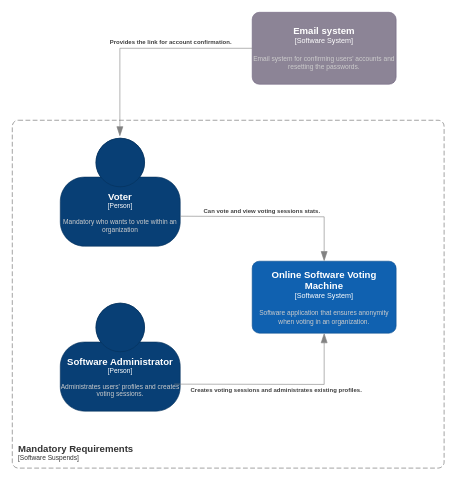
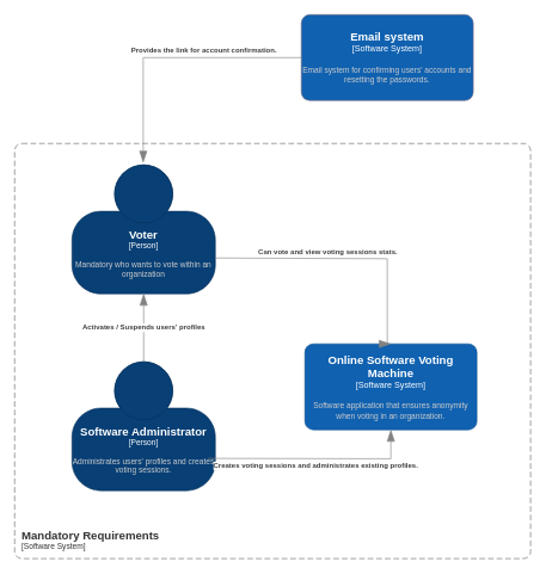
  <mxCell id="0" />
  <mxCell id="1" parent="0" />
  <mxCell id="2" value="&lt;font style=&quot;font-size: 16px&quot;&gt;&lt;b&gt;Voter&lt;/b&gt;&lt;/font&gt;&lt;div&gt;[Person]&lt;/div&gt;&lt;br&gt;&lt;div&gt;&lt;font style=&quot;font-size: 11px&quot;&gt;&lt;font color=&quot;#cccccc&quot;&gt;Mandatory who wants to vote within an organization&lt;/font&gt;&lt;/div&gt;" style="html=1;fontSize=11;dashed=0;whiteSpace=wrap;fillColor=#083F75;strokeColor=#06315C;fontColor=#ffffff;shape=mxgraph.c4.person2;align=center;metaEdit=1;points=[[0.5,0,0],[1,0.5,0],[1,0.75,0],[0.75,1,0],[0.5,1,0],[0.25,1,0],[0,0.75,0],[0,0.5,0]];resizable=0;" parent="1" vertex="1"><mxGeometry x="100" y="230" width="200" height="180" as="geometry" /></mxCell>
- <mxCell id="3" value="&lt;font style=&quot;font-size: 16px&quot;&gt;&lt;b&gt;Online Software Voting Machine&lt;/b&gt;&lt;/font&gt;&lt;div&gt;[Software System]&lt;/div&gt;&lt;br&gt;&lt;div&gt;&lt;font style=&quot;font-size: 11px&quot;&gt;&lt;font color=&quot;#cccccc&quot;&gt;Software application that ensures anonymity when voting in an organization.&lt;/font&gt;&lt;/div&gt;" style="rounded=1;whiteSpace=wrap;html=1;labelBackgroundColor=none;fillColor=#1061B0;fontColor=#ffffff;align=center;arcSize=10;strokeColor=#0D5091;metaEdit=1;resizable=0;points=[[0.25,0,0],[0.5,0,0],[0.75,0,0],[1,0.25,0],[1,0.5,0],[1,0.75,0],[0.75,1,0],[0.5,1,0],[0.25,1,0],[0,0.75,0],[0,0.5,0],[0,0.25,0]];" parent="1" vertex="1"><mxGeometry x="420" y="435" width="240" height="120" as="geometry" /></mxCell>
+ <mxCell id="3" value="&lt;font style=&quot;font-size: 16px&quot;&gt;&lt;b&gt;Online Software Voting Machine&lt;/b&gt;&lt;/font&gt;&lt;div&gt;[Software System]&lt;/div&gt;&lt;br&gt;&lt;div&gt;&lt;font style=&quot;font-size: 11px&quot;&gt;&lt;font color=&quot;#cccccc&quot;&gt;Software application that ensures anonymity when voting in an organization.&lt;/font&gt;&lt;/div&gt;" style="rounded=1;whiteSpace=wrap;html=1;labelBackgroundColor=none;fillColor=#1061B0;fontColor=#ffffff;align=center;arcSize=10;strokeColor=#0D5091;metaEdit=1;resizable=0;points=[[0.25,0,0],[0.5,0,0],[0.75,0,0],[1,0.25,0],[1,0.5,0],[1,0.75,0],[0.75,1,0],[0.5,1,0],[0.25,1,0],[0,0.75,0],[0,0.5,0],[0,0.25,0]];" parent="1" vertex="1"><mxGeometry x="425" y="480" width="240" height="120" as="geometry" /></mxCell>
  <mxCell id="4" value="&lt;font style=&quot;font-size: 16px&quot;&gt;&lt;b&gt;Software Administrator&lt;/b&gt;&lt;/font&gt;&lt;div&gt;[Person]&lt;/div&gt;&lt;br&gt;&lt;div&gt;&lt;font style=&quot;font-size: 11px&quot;&gt;&lt;font color=&quot;#cccccc&quot;&gt;Administrates users' profiles and creates voting sessions. &lt;/font&gt;&lt;/div&gt;" style="html=1;fontSize=11;dashed=0;whiteSpace=wrap;fillColor=#083F75;strokeColor=#06315C;fontColor=#ffffff;shape=mxgraph.c4.person2;align=center;metaEdit=1;points=[[0.5,0,0],[1,0.5,0],[1,0.75,0],[0.75,1,0],[0.5,1,0],[0.25,1,0],[0,0.75,0],[0,0.5,0]];resizable=0;" parent="1" vertex="1"><mxGeometry x="100" y="505" width="200" height="180" as="geometry" /></mxCell>
  <mxCell id="5" value="&lt;div style=&quot;text-align: left&quot;&gt;&lt;div style=&quot;text-align: center&quot;&gt;&lt;b&gt;Can vote and view voting sessions stats.&lt;/b&gt;&lt;/div&gt;" style="endArrow=blockThin;html=1;fontSize=10;fontColor=#404040;strokeWidth=1;endFill=1;strokeColor=#828282;elbow=vertical;metaEdit=1;endSize=14;startSize=14;jumpStyle=arc;jumpSize=16;rounded=0;edgeStyle=orthogonalEdgeStyle;entryX=0.5;entryY=0;entryDx=0;entryDy=0;entryPerimeter=0;" parent="1" target="3" edge="1"><mxGeometry x="-0.132" y="10" width="240" relative="1" as="geometry"><mxPoint x="300" y="360" as="sourcePoint" /><mxPoint x="530" y="360" as="targetPoint" /><Array as="points"><mxPoint x="540" y="361" /></Array><mxPoint as="offset" /></mxGeometry></mxCell>
  <mxCell id="6" value="&lt;div style=&quot;text-align: left&quot;&gt;&lt;div style=&quot;text-align: center&quot;&gt;&lt;b&gt;Creates voting sessions and administrates existing profiles.&lt;/b&gt;&lt;/div&gt;" style="endArrow=blockThin;html=1;fontSize=10;fontColor=#404040;strokeWidth=1;endFill=1;strokeColor=#828282;elbow=vertical;metaEdit=1;endSize=14;startSize=14;jumpStyle=arc;jumpSize=16;rounded=0;edgeStyle=orthogonalEdgeStyle;entryX=0.5;entryY=1;entryDx=0;entryDy=0;entryPerimeter=0;" parent="1" target="3" edge="1"><mxGeometry x="0.014" y="-10" width="240" relative="1" as="geometry"><mxPoint x="290" y="640" as="sourcePoint" /><mxPoint x="540" y="530" as="targetPoint" /><mxPoint as="offset" /></mxGeometry></mxCell>
- <mxCell id="8" value="&lt;font style=&quot;font-size: 16px&quot;&gt;&lt;b&gt;Email system&lt;/b&gt;&lt;/font&gt;&lt;div&gt;[Software System]&lt;/div&gt;&lt;br&gt;&lt;div&gt;&lt;font style=&quot;font-size: 11px&quot;&gt;&lt;font color=&quot;#cccccc&quot;&gt;Email system for confirming users' accounts and resetting the passwords.&lt;/font&gt;&lt;/div&gt;" style="rounded=1;whiteSpace=wrap;html=1;labelBackgroundColor=none;fillColor=#8C8496;fontColor=#ffffff;align=center;arcSize=10;strokeColor=#736782;metaEdit=1;resizable=0;points=[[0.25,0,0],[0.5,0,0],[0.75,0,0],[1,0.25,0],[1,0.5,0],[1,0.75,0],[0.75,1,0],[0.5,1,0],[0.25,1,0],[0,0.75,0],[0,0.5,0],[0,0.25,0]];" parent="1" vertex="1"><mxGeometry x="420" y="20" width="240" height="120" as="geometry" /></mxCell>
+ <mxCell id="7" value="&lt;div style=&quot;text-align: left&quot;&gt;&lt;div style=&quot;text-align: center&quot;&gt;&lt;b&gt;Activates / Suspends users' profiles&lt;/b&gt;&lt;/div&gt;" style="endArrow=blockThin;html=1;fontSize=10;fontColor=#404040;strokeWidth=1;endFill=1;strokeColor=#828282;elbow=vertical;metaEdit=1;endSize=14;startSize=14;jumpStyle=arc;jumpSize=16;rounded=0;edgeStyle=orthogonalEdgeStyle;entryX=0.5;entryY=1;entryDx=0;entryDy=0;entryPerimeter=0;exitX=0.5;exitY=0;exitDx=0;exitDy=0;exitPerimeter=0;" parent="1" source="4" target="2" edge="1"><mxGeometry width="240" relative="1" as="geometry"><mxPoint x="200" y="410" as="sourcePoint" /><mxPoint x="200" y="490" as="targetPoint" /><Array as="points" /></mxGeometry></mxCell>
+ <mxCell id="8" value="&lt;font style=&quot;font-size: 16px&quot;&gt;&lt;b&gt;Email system&lt;/b&gt;&lt;/font&gt;&lt;div&gt;[Software System]&lt;/div&gt;&lt;br&gt;&lt;div&gt;&lt;font style=&quot;font-size: 11px&quot;&gt;&lt;font color=&quot;#cccccc&quot;&gt;Email system for confirming users' accounts and resetting the passwords.&lt;/font&gt;&lt;/div&gt;" style="rounded=1;whiteSpace=wrap;html=1;labelBackgroundColor=none;fillColor=#1061b0;fontColor=#ffffff;align=center;arcSize=10;strokeColor=#736782;metaEdit=1;resizable=0;points=[[0.25,0,0],[0.5,0,0],[0.75,0,0],[1,0.25,0],[1,0.5,0],[1,0.75,0],[0.75,1,0],[0.5,1,0],[0.25,1,0],[0,0.75,0],[0,0.5,0],[0,0.25,0]];" parent="1" vertex="1"><mxGeometry x="420" y="20" width="240" height="120" as="geometry" /></mxCell>
  <mxCell id="9" value="&lt;div style=&quot;text-align: left&quot;&gt;&lt;div style=&quot;text-align: center&quot;&gt;&lt;b&gt;Provides the link for account confirmation.&lt;/b&gt;&lt;/div&gt;" style="endArrow=blockThin;html=1;fontSize=10;fontColor=#404040;strokeWidth=1;endFill=1;strokeColor=#828282;elbow=vertical;metaEdit=1;endSize=14;startSize=14;jumpStyle=arc;jumpSize=16;rounded=0;edgeStyle=orthogonalEdgeStyle;entryX=0.497;entryY=-0.018;entryDx=0;entryDy=0;entryPerimeter=0;exitX=0;exitY=0.5;exitDx=0;exitDy=0;exitPerimeter=0;" parent="1" source="8" target="2" edge="1"><mxGeometry x="-0.26" y="-10" width="240" relative="1" as="geometry"><mxPoint x="280" y="150" as="sourcePoint" /><mxPoint x="400" y="180" as="targetPoint" /><Array as="points"><mxPoint x="199" y="80" /></Array><mxPoint as="offset" /></mxGeometry></mxCell>
- <mxCell id="10" value="&lt;font style=&quot;font-size: 16px&quot;&gt;&lt;b&gt;&lt;div style=&quot;text-align: left&quot;&gt;Mandatory Requirements&lt;/div&gt;&lt;/b&gt;&lt;/font&gt;&lt;div style=&quot;text-align: left&quot;&gt;[Software Suspends]&lt;/div&gt;" style="rounded=1;fontSize=11;whiteSpace=wrap;html=1;dashed=1;arcSize=20;fillColor=none;strokeColor=#666666;fontColor=#333333;labelBackgroundColor=none;align=left;verticalAlign=bottom;labelBorderColor=none;spacingTop=0;spacing=10;dashPattern=8 4;metaEdit=1;rotatable=0;perimeter=rectanglePerimeter;noLabel=0;labelPadding=0;allowArrows=0;connectable=0;expand=0;recursiveResize=0;editable=1;pointerEvents=0;absoluteArcSize=1;points=[[0.25,0,0],[0.5,0,0],[0.75,0,0],[1,0.25,0],[1,0.5,0],[1,0.75,0],[0.75,1,0],[0.5,1,0],[0.25,1,0],[0,0.75,0],[0,0.5,0],[0,0.25,0]];" vertex="1" parent="1"><mxGeometry x="20" y="200" width="720" height="580" as="geometry" /></mxCell>
+ <mxCell id="10" value="&lt;font style=&quot;font-size: 16px&quot;&gt;&lt;b&gt;&lt;div style=&quot;text-align: left&quot;&gt;Mandatory Requirements&lt;/div&gt;&lt;/b&gt;&lt;/font&gt;&lt;div style=&quot;text-align: left&quot;&gt;[Software System]&lt;/div&gt;" style="rounded=1;fontSize=11;whiteSpace=wrap;html=1;dashed=1;arcSize=20;fillColor=none;strokeColor=#666666;fontColor=#333333;labelBackgroundColor=none;align=left;verticalAlign=bottom;labelBorderColor=none;spacingTop=0;spacing=10;dashPattern=8 4;metaEdit=1;rotatable=0;perimeter=rectanglePerimeter;noLabel=0;labelPadding=0;allowArrows=0;connectable=0;expand=0;recursiveResize=0;editable=1;pointerEvents=0;absoluteArcSize=1;points=[[0.25,0,0],[0.5,0,0],[0.75,0,0],[1,0.25,0],[1,0.5,0],[1,0.75,0],[0.75,1,0],[0.5,1,0],[0.25,1,0],[0,0.75,0],[0,0.5,0],[0,0.25,0]];" vertex="1" parent="1"><mxGeometry x="20" y="200" width="720" height="580" as="geometry" /></mxCell>
